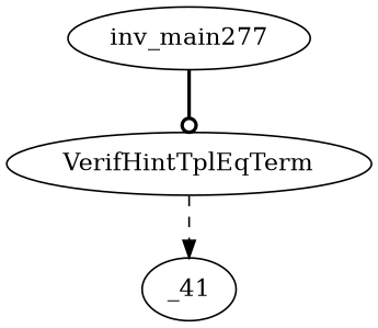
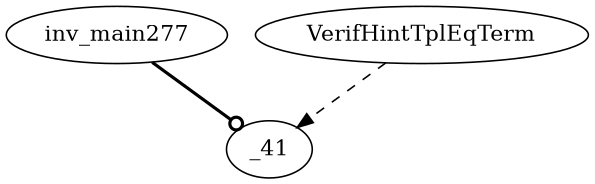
  digraph {
    n1 [label=inv_main277]
    n2 [label=VerifHintTplEqTerm]
    n3 [label=_41]
-   n1 -> n2 [arrowhead=odot style=bold]
+   n1 -> n3 [arrowhead=odot style=bold]
    n2 -> n3 [arrowhead=normal style=dashed]
  }
